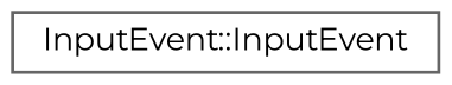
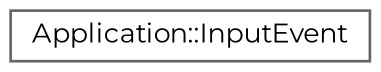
  digraph {
    rankdir=LR
    fontname=Montserrat
-   n1 [color=grey40 fillcolor=white fontname=Montserrat fontsize=10 height=0.2 label="InputEvent::InputEvent" shape=box style=filled width=0.4]
+   n1 [color=grey40 fillcolor=white fontname=Montserrat fontsize=10 height=0.2 label="Application::InputEvent" shape=box style=filled width=0.4]
  }
